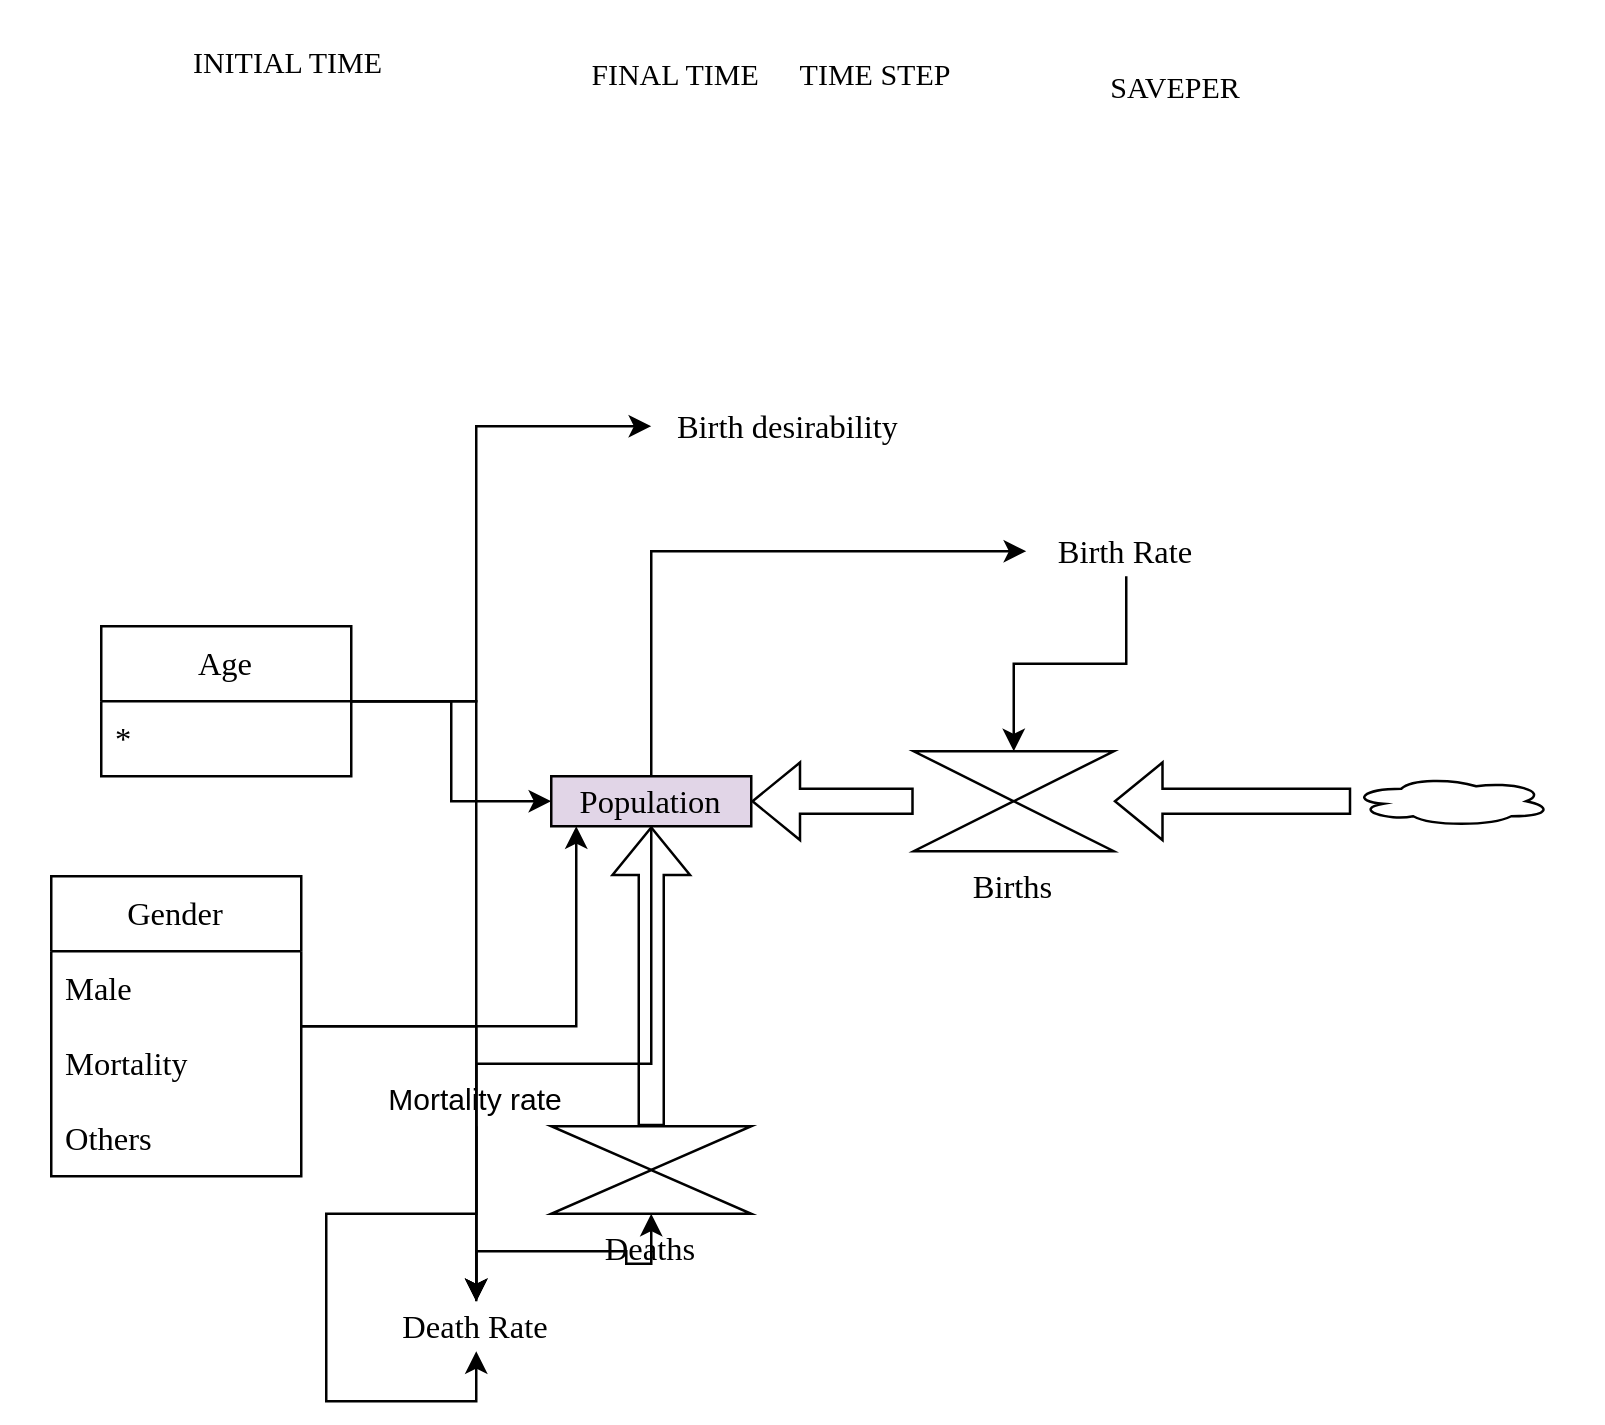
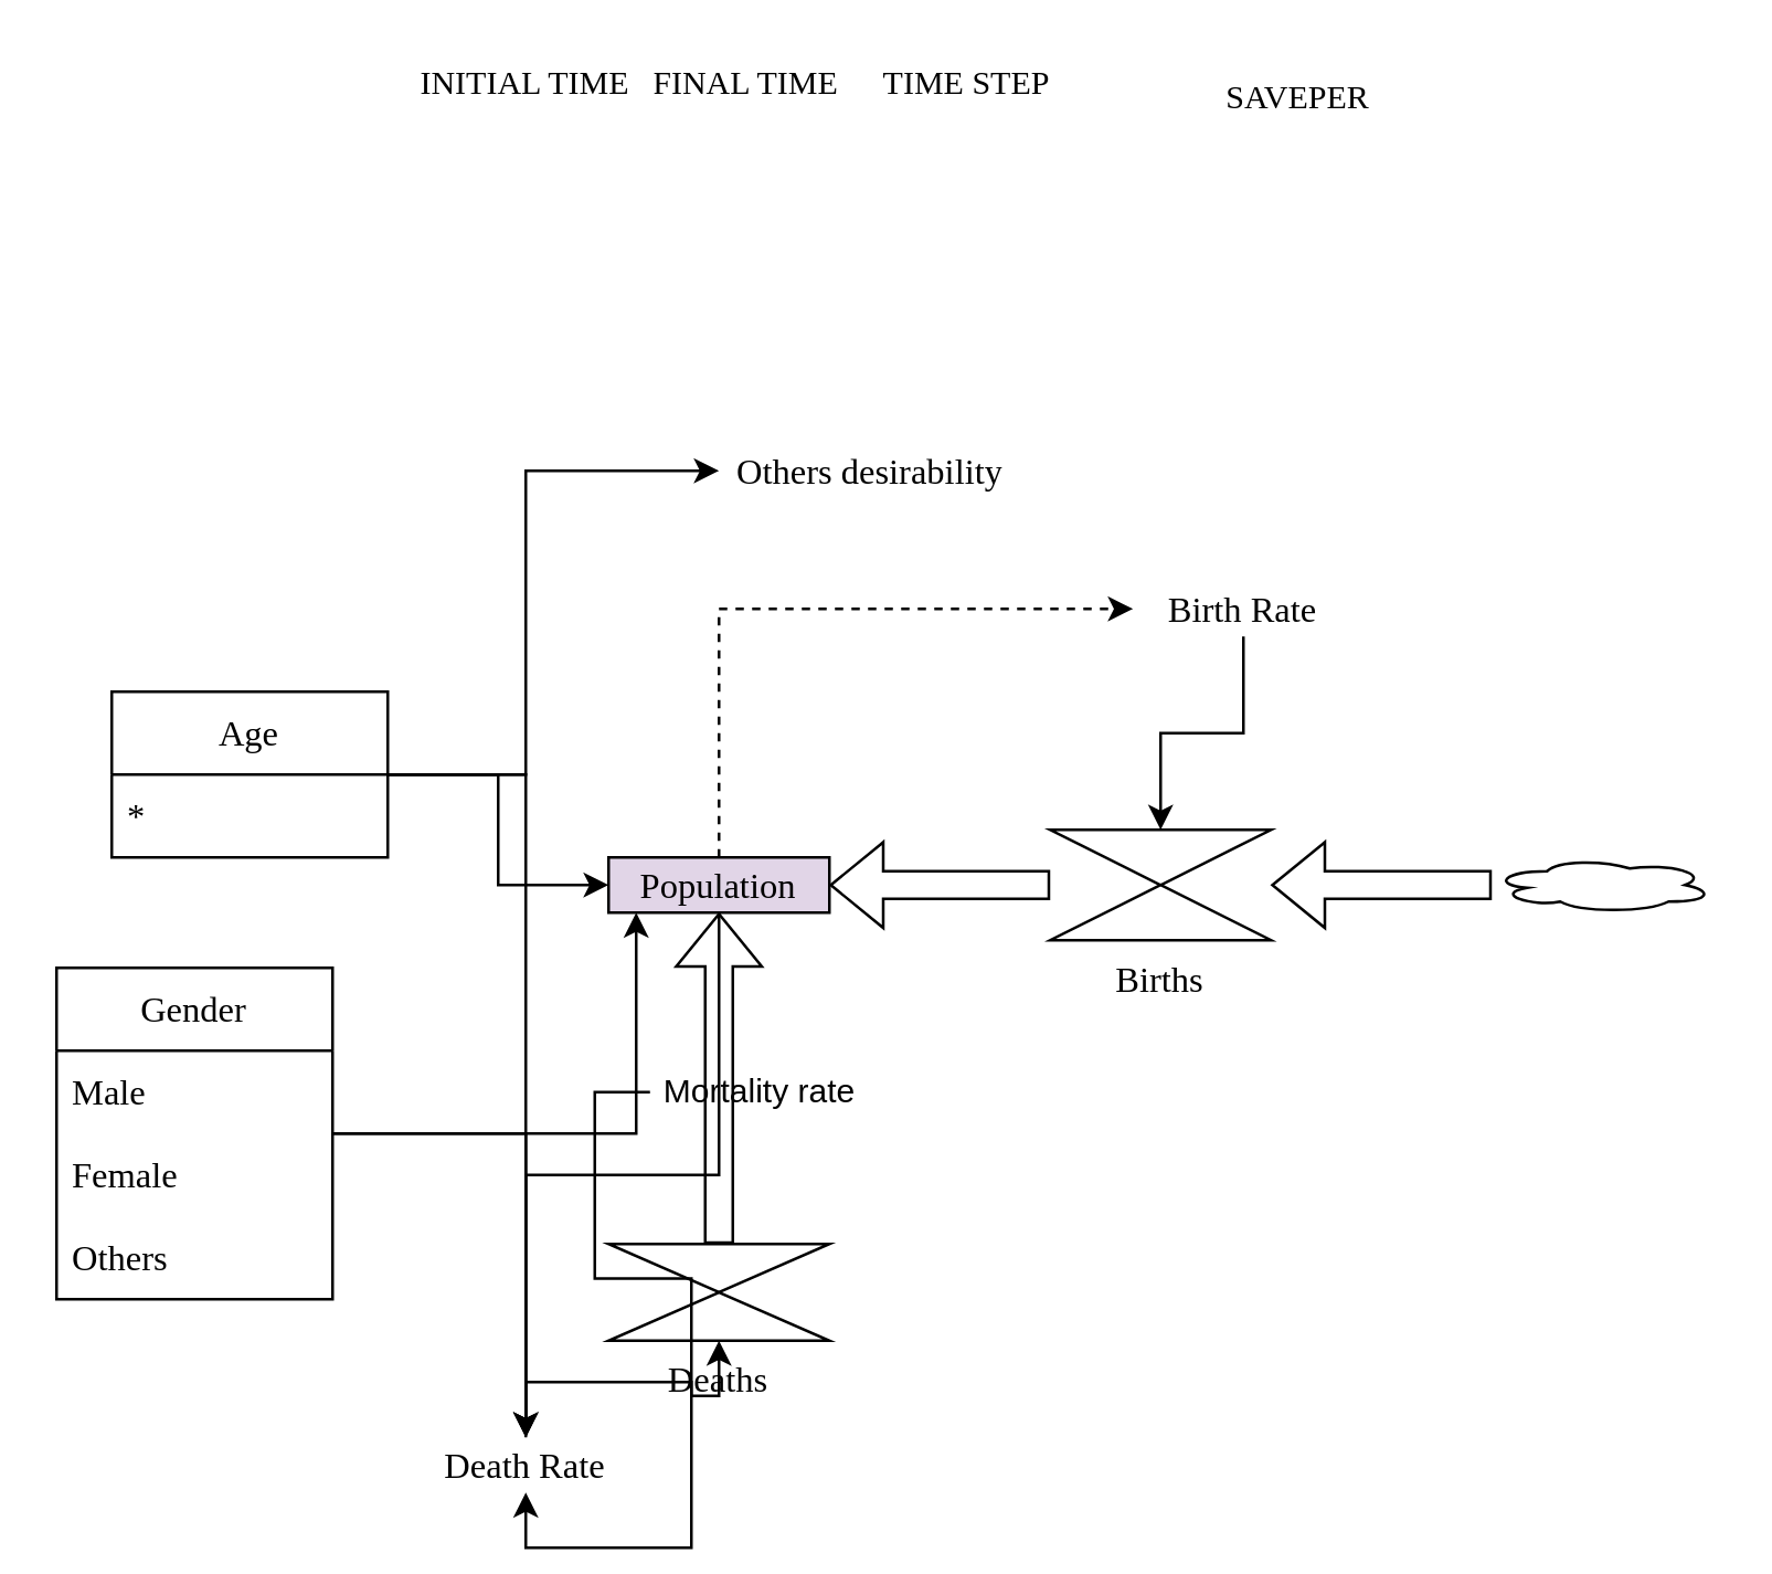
  <mxCell id="0" />
  <mxCell id="1" parent="0" />
- <mxCell id="2" style="edgeStyle=orthogonalEdgeStyle;rounded=0;orthogonalLoop=1;jettySize=auto;html=1;fontFamily=Verdana;fontSize=13;" parent="1" source="4" target="20" edge="1"><mxGeometry relative="1" as="geometry"><Array as="points"><mxPoint x="260" y="220" /></Array></mxGeometry></mxCell>
+ <mxCell id="2" style="edgeStyle=orthogonalEdgeStyle;rounded=0;orthogonalLoop=1;jettySize=auto;html=1;fontFamily=Verdana;fontSize=13;dashed=1;" parent="1" source="4" target="20" edge="1"><mxGeometry relative="1" as="geometry"><Array as="points"><mxPoint x="260" y="220" /></Array></mxGeometry></mxCell>
  <mxCell id="3" style="edgeStyle=orthogonalEdgeStyle;rounded=0;orthogonalLoop=1;jettySize=auto;html=1;" edge="1" parent="1" source="4" target="30"><mxGeometry relative="1" as="geometry" /></mxCell>
  <mxCell id="4" value="Population" style="rounded=0;whiteSpace=wrap;html=1;fontFamily=Verdana;fontSize=13;fillColor=#e1d5e7;" parent="1" vertex="1"><mxGeometry x="220" y="310" width="80" height="20" as="geometry" /></mxCell>
  <mxCell id="5" value="" style="ellipse;shape=cloud;whiteSpace=wrap;html=1;fontFamily=Verdana;fontSize=13;" parent="1" vertex="1"><mxGeometry x="540" y="310" width="80" height="20" as="geometry" /></mxCell>
  <mxCell id="6" value="" style="shape=flexArrow;rounded=0;fontFamily=Verdana;fontSize=13;" parent="1" source="8" target="4" edge="1"><mxGeometry x="260" y="440" as="geometry"><mxPoint x="410" y="430" as="sourcePoint" /></mxGeometry></mxCell>
  <mxCell id="7" value="" style="shape=flexArrow;rounded=0;fontFamily=Verdana;fontSize=13;" parent="1" source="5" target="8" edge="1"><mxGeometry x="260" y="440" as="geometry"><mxPoint x="570" y="380" as="sourcePoint" /></mxGeometry></mxCell>
- <mxCell id="8" value="Births" style="shape=collate;whiteSpace=wrap;html=1;points=[[0,0,0,0,0],[0,0.5,0,0,0],[0,1,0,0,0],[0.5,0,0,0,0],[0.5,0.5,0,0,0],[0.5,1,0,0,0],[1,0,0,0,0],[1,0.5,0,0,0],[1,1,0,0,0]];labelPosition=center;verticalLabelPosition=bottom;align=center;verticalAlign=top;fontFamily=Verdana;fontSize=13;" parent="1" vertex="1"><mxGeometry x="365" y="300" width="80" height="40" as="geometry" /></mxCell>
- <mxCell id="9" value="INITIAL TIME" style="text;html=1;strokeColor=none;fillColor=none;align=center;verticalAlign=middle;whiteSpace=wrap;overflow=hidden;fontFamily=Verdana;" parent="1" vertex="1"><mxGeometry x="75" y="15" width="80" height="20" as="geometry" /></mxCell>
+ <mxCell id="8" value="Births" style="shape=collate;whiteSpace=wrap;html=1;points=[[0,0,0,0,0],[0,0.5,0,0,0],[0,1,0,0,0],[0.5,0,0,0,0],[0.5,0.5,0,0,0],[0.5,1,0,0,0],[1,0,0,0,0],[1,0.5,0,0,0],[1,1,0,0,0]];labelPosition=center;verticalLabelPosition=bottom;align=center;verticalAlign=top;fontFamily=Verdana;fontSize=13;" parent="1" vertex="1"><mxGeometry x="380" y="300" width="80" height="40" as="geometry" /></mxCell>
+ <mxCell id="9" value="INITIAL TIME" style="text;html=1;strokeColor=none;fillColor=none;align=center;verticalAlign=middle;whiteSpace=wrap;overflow=hidden;fontFamily=Verdana;" parent="1" vertex="1"><mxGeometry x="150" y="20" width="80" height="20" as="geometry" /></mxCell>
  <mxCell id="10" value="FINAL TIME" style="text;html=1;strokeColor=none;fillColor=none;align=center;verticalAlign=middle;whiteSpace=wrap;overflow=hidden;fontFamily=Verdana;" parent="1" vertex="1"><mxGeometry x="230" y="20" width="80" height="20" as="geometry" /></mxCell>
  <mxCell id="11" value="TIME STEP" style="text;html=1;strokeColor=none;fillColor=none;align=center;verticalAlign=middle;whiteSpace=wrap;overflow=hidden;fontFamily=Verdana;" parent="1" vertex="1"><mxGeometry x="310" y="20" width="80" height="20" as="geometry" /></mxCell>
  <mxCell id="12" value="SAVEPER" style="text;html=1;strokeColor=none;fillColor=none;align=center;verticalAlign=middle;whiteSpace=wrap;overflow=hidden;fontFamily=Verdana;" parent="1" vertex="1"><mxGeometry x="430" y="25" width="80" height="20" as="geometry" /></mxCell>
  <mxCell id="13" style="edgeStyle=orthogonalEdgeStyle;rounded=0;orthogonalLoop=1;jettySize=auto;html=1;fontFamily=Verdana;fontSize=13;" parent="1" source="15" target="4" edge="1"><mxGeometry relative="1" as="geometry"><Array as="points"><mxPoint x="230" y="410" /></Array></mxGeometry></mxCell>
  <mxCell id="14" style="edgeStyle=orthogonalEdgeStyle;rounded=0;orthogonalLoop=1;jettySize=auto;html=1;fontFamily=Verdana;fontSize=13;" parent="1" source="15" target="30" edge="1"><mxGeometry relative="1" as="geometry" /></mxCell>
  <mxCell id="15" value="Gender" style="swimlane;fontStyle=0;childLayout=stackLayout;horizontal=1;startSize=30;horizontalStack=0;resizeParent=1;resizeParentMax=0;resizeLast=0;collapsible=1;marginBottom=0;whiteSpace=wrap;html=1;fontFamily=Verdana;fontSize=13;" parent="1" vertex="1"><mxGeometry x="20" y="350" width="100" height="120" as="geometry" /></mxCell>
  <mxCell id="16" value="Male" style="text;strokeColor=none;fillColor=none;align=left;verticalAlign=middle;spacingLeft=4;spacingRight=4;overflow=hidden;points=[[0,0.5],[1,0.5]];portConstraint=eastwest;rotatable=0;whiteSpace=wrap;html=1;fontFamily=Verdana;fontSize=13;" parent="15" vertex="1"><mxGeometry y="30" width="100" height="30" as="geometry" /></mxCell>
- <mxCell id="17" value="Mortality" style="text;strokeColor=none;fillColor=none;align=left;verticalAlign=middle;spacingLeft=4;spacingRight=4;overflow=hidden;points=[[0,0.5],[1,0.5]];portConstraint=eastwest;rotatable=0;whiteSpace=wrap;html=1;fontFamily=Verdana;fontSize=13;" parent="15" vertex="1"><mxGeometry y="60" width="100" height="30" as="geometry" /></mxCell>
+ <mxCell id="17" value="Female" style="text;strokeColor=none;fillColor=none;align=left;verticalAlign=middle;spacingLeft=4;spacingRight=4;overflow=hidden;points=[[0,0.5],[1,0.5]];portConstraint=eastwest;rotatable=0;whiteSpace=wrap;html=1;fontFamily=Verdana;fontSize=13;" parent="15" vertex="1"><mxGeometry y="60" width="100" height="30" as="geometry" /></mxCell>
  <mxCell id="18" value="Others" style="text;strokeColor=none;fillColor=none;align=left;verticalAlign=middle;spacingLeft=4;spacingRight=4;overflow=hidden;points=[[0,0.5],[1,0.5]];portConstraint=eastwest;rotatable=0;whiteSpace=wrap;html=1;fontFamily=Verdana;fontSize=13;" parent="15" vertex="1"><mxGeometry y="90" width="100" height="30" as="geometry" /></mxCell>
  <mxCell id="19" style="edgeStyle=orthogonalEdgeStyle;rounded=0;orthogonalLoop=1;jettySize=auto;html=1;fontFamily=Verdana;fontSize=13;" parent="1" source="20" target="8" edge="1"><mxGeometry relative="1" as="geometry" /></mxCell>
  <mxCell id="20" value="Birth Rate" style="text;html=1;strokeColor=none;fillColor=none;align=center;verticalAlign=middle;whiteSpace=wrap;overflow=hidden;fontFamily=Verdana;fontSize=13;" parent="1" vertex="1"><mxGeometry x="410" y="210" width="80" height="20" as="geometry" /></mxCell>
- <mxCell id="21" value="Birth desirability" style="text;html=1;strokeColor=none;fillColor=none;align=center;verticalAlign=middle;whiteSpace=wrap;overflow=hidden;fontFamily=Verdana;fontSize=13;" parent="1" vertex="1"><mxGeometry x="260" y="150" width="110" height="40" as="geometry" /></mxCell>
+ <mxCell id="21" value="Others desirability" style="text;html=1;strokeColor=none;fillColor=none;align=center;verticalAlign=middle;whiteSpace=wrap;overflow=hidden;fontFamily=Verdana;fontSize=13;" parent="1" vertex="1"><mxGeometry x="260" y="150" width="110" height="40" as="geometry" /></mxCell>
  <mxCell id="22" style="edgeStyle=orthogonalEdgeStyle;rounded=0;orthogonalLoop=1;jettySize=auto;html=1;fontFamily=Verdana;fontSize=13;" parent="1" source="25" target="4" edge="1"><mxGeometry relative="1" as="geometry" /></mxCell>
  <mxCell id="23" style="edgeStyle=orthogonalEdgeStyle;rounded=0;orthogonalLoop=1;jettySize=auto;html=1;fontFamily=Verdana;fontSize=13;" parent="1" source="25" target="21" edge="1"><mxGeometry relative="1" as="geometry"><Array as="points"><mxPoint x="190" y="280" /><mxPoint x="190" y="170" /></Array></mxGeometry></mxCell>
  <mxCell id="24" style="edgeStyle=orthogonalEdgeStyle;rounded=0;orthogonalLoop=1;jettySize=auto;html=1;fontFamily=Verdana;fontSize=13;" parent="1" source="25" target="30" edge="1"><mxGeometry relative="1" as="geometry" /></mxCell>
  <mxCell id="25" value="Age" style="swimlane;fontStyle=0;childLayout=stackLayout;horizontal=1;startSize=30;horizontalStack=0;resizeParent=1;resizeParentMax=0;resizeLast=0;collapsible=1;marginBottom=0;whiteSpace=wrap;html=1;fontFamily=Verdana;fontSize=13;" parent="1" vertex="1"><mxGeometry x="40" y="250" width="100" height="60" as="geometry" /></mxCell>
  <mxCell id="26" value="*" style="text;strokeColor=none;fillColor=none;align=left;verticalAlign=middle;spacingLeft=4;spacingRight=4;overflow=hidden;points=[[0,0.5],[1,0.5]];portConstraint=eastwest;rotatable=0;whiteSpace=wrap;html=1;fontFamily=Verdana;fontSize=13;" parent="25" vertex="1"><mxGeometry y="30" width="100" height="30" as="geometry" /></mxCell>
  <mxCell id="27" value="Deaths" style="shape=collate;whiteSpace=wrap;html=1;points=[[0,0,0,0,0],[0,0.5,0,0,0],[0,1,0,0,0],[0.5,0,0,0,0],[0.5,0.5,0,0,0],[0.5,1,0,0,0],[1,0,0,0,0],[1,0.5,0,0,0],[1,1,0,0,0]];labelPosition=center;verticalLabelPosition=bottom;align=center;verticalAlign=top;fontFamily=Verdana;fontSize=13;" parent="1" vertex="1"><mxGeometry x="220" y="450" width="80" height="35" as="geometry" /></mxCell>
  <mxCell id="28" value="" style="shape=flexArrow;rounded=0;fontFamily=Verdana;fontSize=13;" parent="1" source="27" target="4" edge="1"><mxGeometry x="270" y="450" as="geometry"><mxPoint x="390" y="330" as="sourcePoint" /><mxPoint x="310" y="330" as="targetPoint" /></mxGeometry></mxCell>
  <mxCell id="29" style="edgeStyle=orthogonalEdgeStyle;rounded=0;orthogonalLoop=1;jettySize=auto;html=1;fontFamily=Verdana;fontSize=13;" parent="1" source="30" target="27" edge="1"><mxGeometry relative="1" as="geometry" /></mxCell>
  <mxCell id="30" value="Death Rate" style="text;html=1;strokeColor=none;fillColor=none;align=center;verticalAlign=middle;whiteSpace=wrap;overflow=hidden;fontFamily=Verdana;fontSize=13;" parent="1" vertex="1"><mxGeometry x="150" y="520" width="80" height="20" as="geometry" /></mxCell>
  <mxCell id="31" style="edgeStyle=orthogonalEdgeStyle;rounded=0;orthogonalLoop=1;jettySize=auto;html=1;entryX=0.5;entryY=1;entryDx=0;entryDy=0;" edge="1" parent="1" source="32" target="30"><mxGeometry relative="1" as="geometry" /></mxCell>
- <mxCell id="32" value="Mortality rate" style="text;html=1;strokeColor=none;fillColor=none;align=center;verticalAlign=middle;whiteSpace=wrap;overflow=hidden;" vertex="1" parent="1"><mxGeometry x="150" y="430" width="80" height="20" as="geometry" /></mxCell>
+ <mxCell id="32" value="Mortality rate" style="text;html=1;strokeColor=none;fillColor=none;align=center;verticalAlign=middle;whiteSpace=wrap;overflow=hidden;" vertex="1" parent="1"><mxGeometry x="235" y="385" width="80" height="20" as="geometry" /></mxCell>
